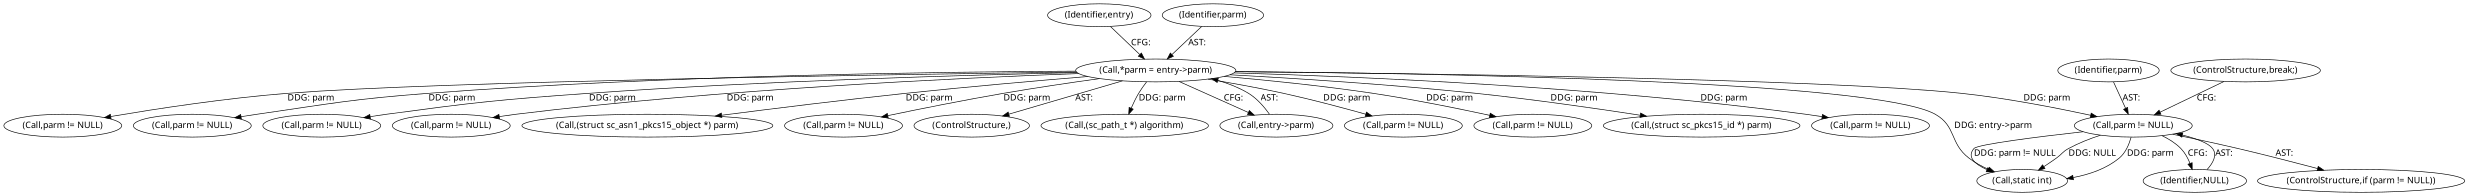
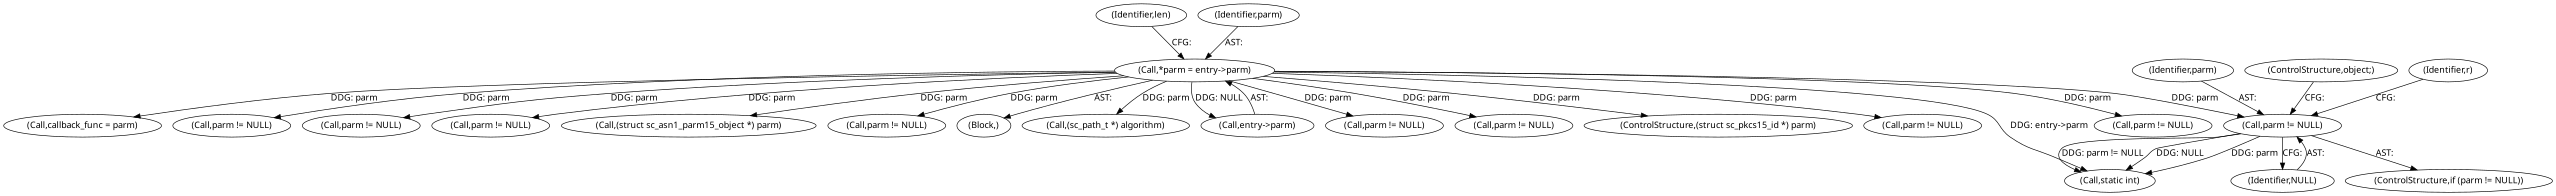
  digraph {
    fontname="Noto Sans"
    node [fontname="Noto Sans"]
    edge [fontname="Noto Sans"]
    n1 [label="(Call,parm != NULL)"]
    n2 [label="(Call,static int)"]
    n3 [label="(Identifier,NULL)"]
    n4 [label="(ControlStructure,if (parm != NULL))"]
    n5 [label="(Call,*parm = entry->parm)"]
    n6 [label="(Call,parm != NULL)"]
+   n7 [label="(Call,callback_func = parm)"]
    n8 [label="(Call,parm != NULL)"]
    n9 [label="(Call,parm != NULL)"]
    n10 [label="(Call,parm != NULL)"]
-   n11 [label="(Call,(struct sc_asn1_pkcs15_object *) parm)"]
+   n11 [label="(Call,(struct sc_asn1_parm15_object *) parm)"]
    n12 [label="(Call,parm != NULL)"]
-   n13 [label="(ControlStructure,)"]
+   n13 [label="(Block,)"]
    n14 [label="(Call,(sc_path_t *) algorithm)"]
    n15 [label="(Call,entry->parm)"]
    n16 [label="(Call,parm != NULL)"]
    n17 [label="(Call,parm != NULL)"]
-   n18 [label="(Call,(struct sc_pkcs15_id *) parm)"]
+   n18 [label="(ControlStructure,(struct sc_pkcs15_id *) parm)"]
    n19 [label="(Call,parm != NULL)"]
-   n20 [label="(Identifier,entry)"]
+   n20 [label="(Identifier,len)"]
    n21 [label="(Identifier,parm)"]
-   n22 [label="(ControlStructure,break;)"]
+   n22 [label="(ControlStructure,object;)"]
    n23 [label="(Identifier,parm)"]
+   n24 [label="(Identifier,r)"]
    n1 -> n2 [label="DDG: parm"]
    n1 -> n2 [label="DDG: parm != NULL"]
    n1 -> n2 [label="DDG: NULL"]
    n1 -> n3 [label="CFG: "]
    n1 -> n4 [label="AST: "]
    n3 -> n1 [label="AST: "]
    n5 -> n1 [label="DDG: parm"]
    n5 -> n2 [label="DDG: entry->parm"]
    n5 -> n6 [label="DDG: parm"]
+   n5 -> n7 [label="DDG: parm"]
    n5 -> n8 [label="DDG: parm"]
    n5 -> n9 [label="DDG: parm"]
    n5 -> n10 [label="DDG: parm"]
    n5 -> n11 [label="DDG: parm"]
    n5 -> n12 [label="DDG: parm"]
    n5 -> n13 [label="AST: "]
    n5 -> n14 [label="DDG: parm"]
-   n5 -> n15 [label="CFG: "]
+   n5 -> n15 [label="DDG: NULL"]
    n5 -> n16 [label="DDG: parm"]
    n5 -> n17 [label="DDG: parm"]
    n5 -> n18 [label="DDG: parm"]
    n5 -> n19 [label="DDG: parm"]
    n15 -> n5 [label="AST: "]
    n20 -> n5 [label="CFG: "]
    n21 -> n1 [label="AST: "]
    n22 -> n1 [label="CFG: "]
    n23 -> n5 [label="AST: "]
+   n24 -> n1 [label="CFG: "]
  }
